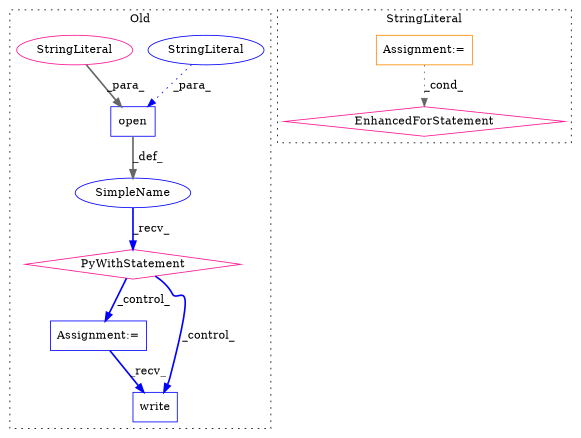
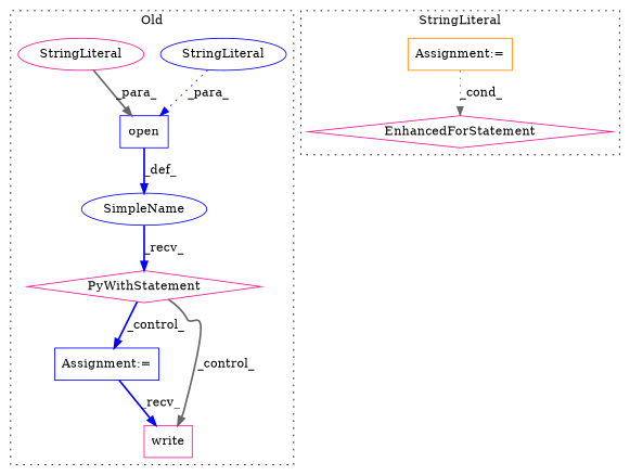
  digraph {
    node [a=32 color=blue l=3 s="8031,8144" shape=box]
    edge [color=gray40 style=bold]
    n1 [l="5,1" label=open s="7141,7300"]
    n2 [a=45 l=7 label=StringLiteral s=7185 shape=ellipse]
    n3 [a=7 label="Assignment:=" s=7315]
    n4 [a=104 color=deeppink l="10,2" label=PyWithStatement s="7122,7301" shape=diamond]
    n5 [a=42 label=SimpleName shape=ellipse l="" s=""]
-   n6 [l="6,1" label=write s="7364,7381"]
+   n6 [color=deeppink l="6,1" label=write s="7364,7381"]
    n7 [a=45 color=deeppink label=StringLiteral s=7181 shape=ellipse]
    n8 [a=70 color=deeppink l="74,2" label=EnhancedForStatement shape=diamond]
    n9 [a=7 color=darkorange l="74,2" label="Assignment:="]
    subgraph cluster_1 {
      label=Old
      style=dotted
      n1
      n2
      n3
      n4
      n5
      n6
      n7
    }
    subgraph cluster_2 {
      label=StringLiteral
      style=dotted
      n8
      n9
    }
-   n1 -> n5 [label=_def_]
+   n1 -> n5 [color=blue label=_def_]
    n2 -> n1 [color=blue label=_para_ style=dotted]
    n3 -> n6 [color=blue label=_recv_]
    n4 -> n3 [color=blue label=_control_]
-   n4 -> n6 [color=blue label=_control_]
+   n4 -> n6 [label=_control_]
    n5 -> n4 [color=blue label=_recv_]
    n7 -> n1 [label=_para_]
    n9 -> n8 [label=_cond_ style=dotted]
  }
